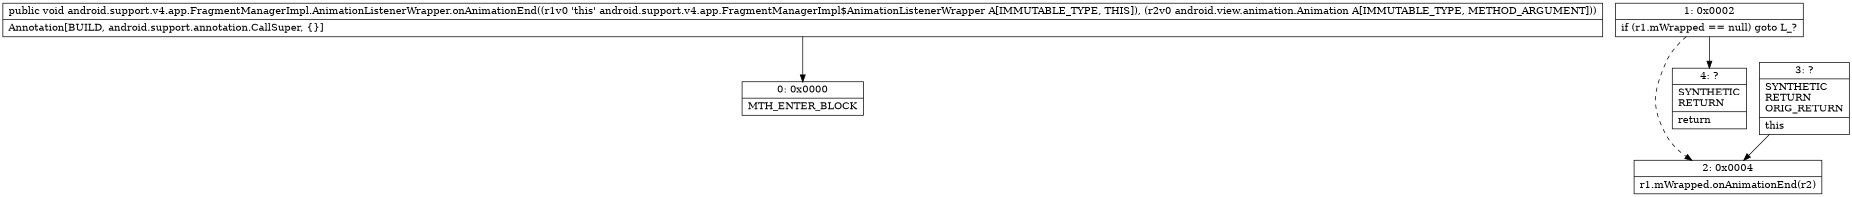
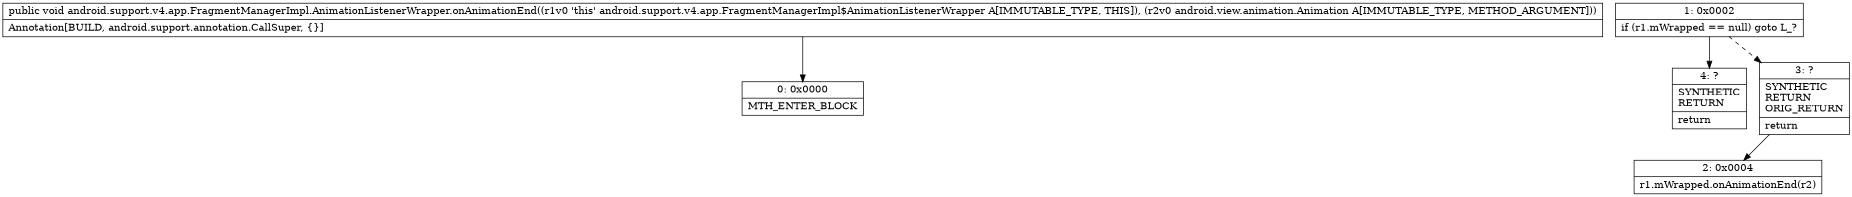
  digraph {
    node [shape=record]
    n1 [label="{0\:\ 0x0000|MTH_ENTER_BLOCK\l}"]
    n2 [label="{1\:\ 0x0002|if (r1.mWrapped == null) goto L_?\l}"]
    n3 [label="{2\:\ 0x0004|r1.mWrapped.onAnimationEnd(r2)\l}"]
    n4 [label="{4\:\ ?|SYNTHETIC\lRETURN\l|return\l}"]
-   n5 [label="{3\:\ ?|SYNTHETIC\lRETURN\lORIG_RETURN\l|this\l}"]
+   n5 [label="{3\:\ ?|SYNTHETIC\lRETURN\lORIG_RETURN\l|return\l}"]
    n6 [label="{public void android.support.v4.app.FragmentManagerImpl.AnimationListenerWrapper.onAnimationEnd((r1v0 'this' android.support.v4.app.FragmentManagerImpl$AnimationListenerWrapper A[IMMUTABLE_TYPE, THIS]), (r2v0 android.view.animation.Animation A[IMMUTABLE_TYPE, METHOD_ARGUMENT]))  | Annotation[BUILD, android.support.annotation.CallSuper, \{\}]\l}"]
-   n2 -> n3 [style=dashed]
+   n2 -> n5 [style=dashed]
    n2 -> n4
    n5 -> n3
    n6 -> n1
  }
